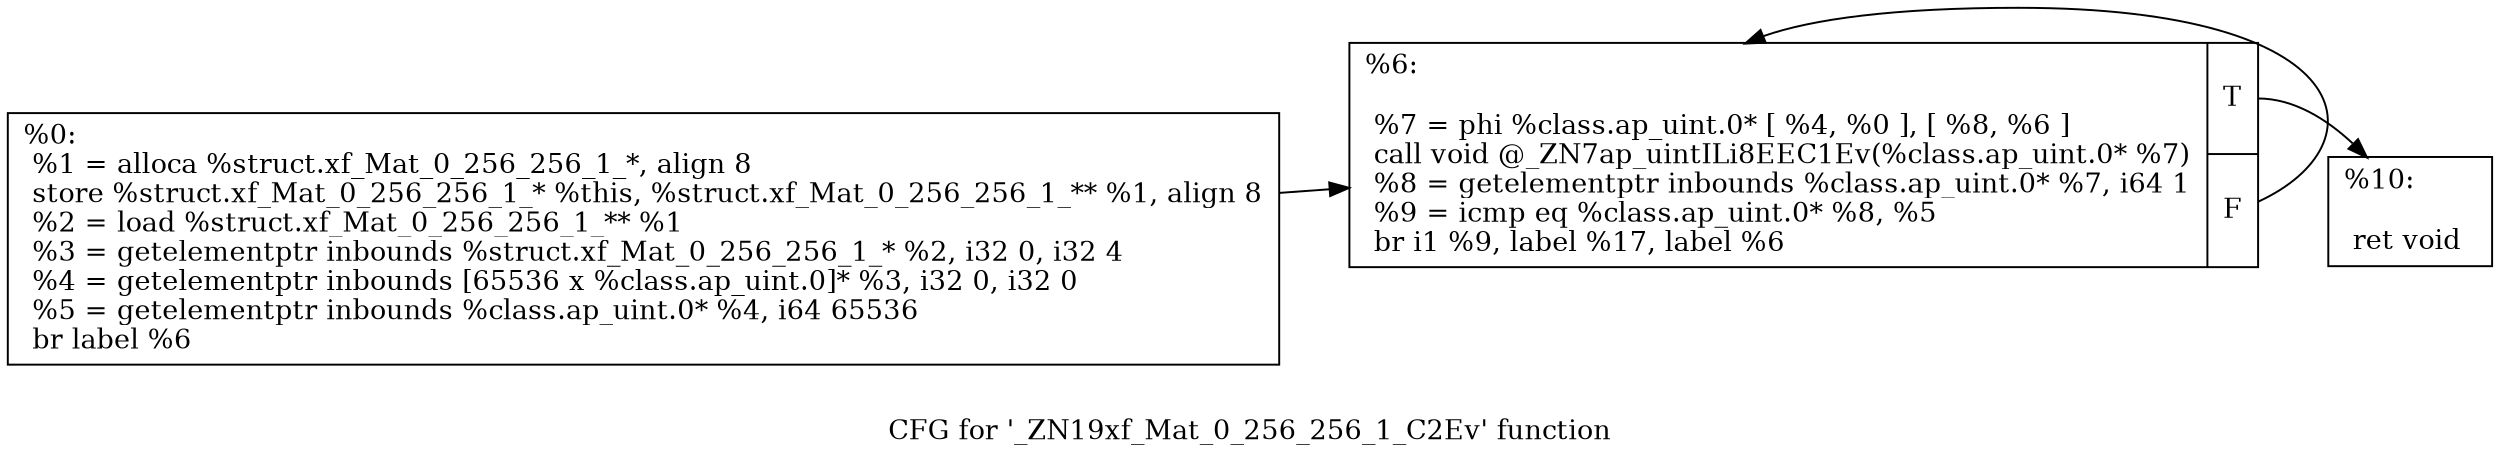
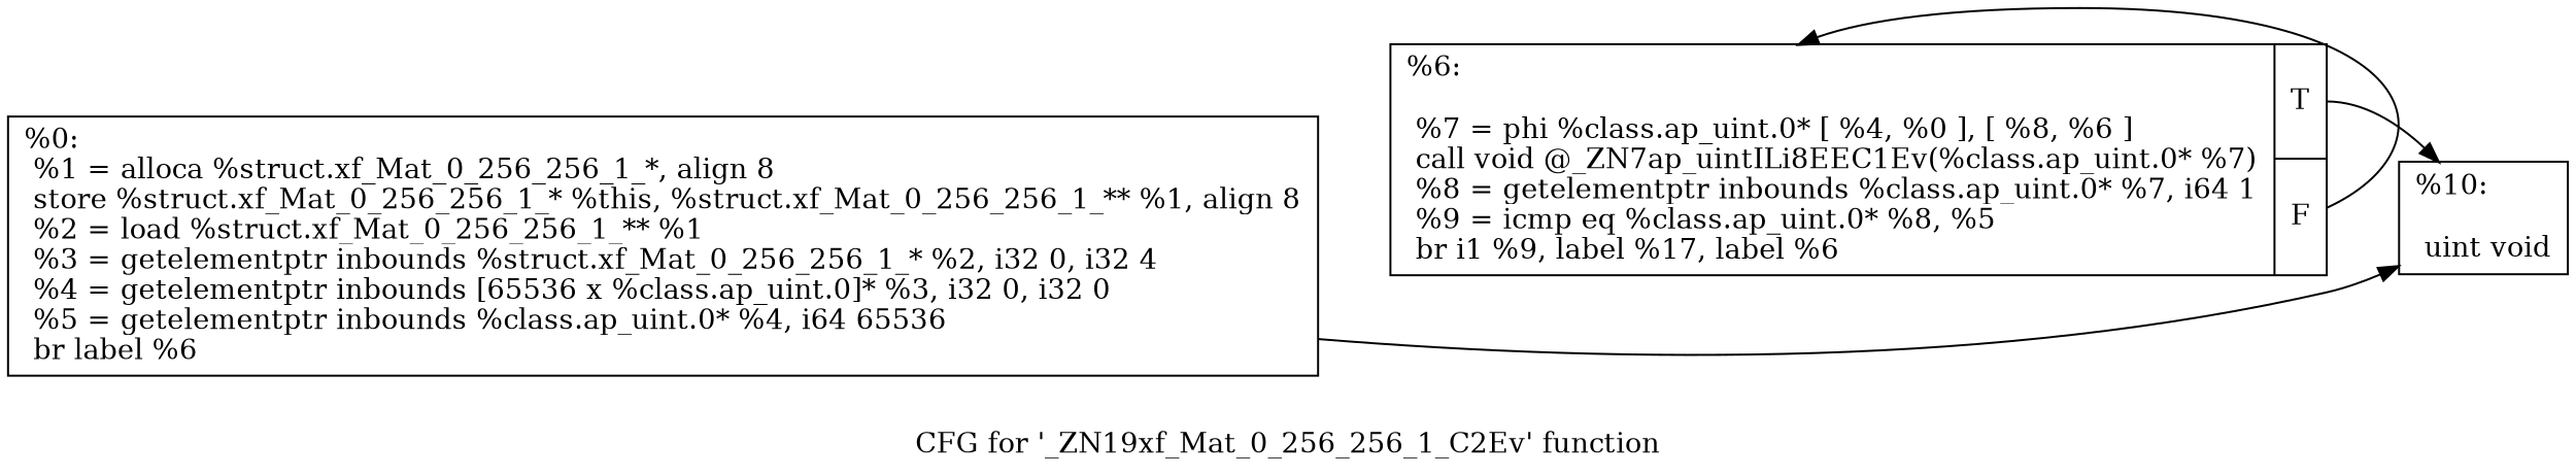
  digraph {
    label="CFG for '_ZN19xf_Mat_0_256_256_1_C2Ev' function"
    rankdir=LR
    node [shape=record]
    n1 [label="{%0:\l  %1 = alloca %struct.xf_Mat_0_256_256_1_*, align 8\l  store %struct.xf_Mat_0_256_256_1_* %this, %struct.xf_Mat_0_256_256_1_** %1, align 8\l  %2 = load %struct.xf_Mat_0_256_256_1_** %1\l  %3 = getelementptr inbounds %struct.xf_Mat_0_256_256_1_* %2, i32 0, i32 4\l  %4 = getelementptr inbounds [65536 x %class.ap_uint.0]* %3, i32 0, i32 0\l  %5 = getelementptr inbounds %class.ap_uint.0* %4, i64 65536\l  br label %6\l}"]
    n2 [label="{%6:\l\l  %7 = phi %class.ap_uint.0* [ %4, %0 ], [ %8, %6 ]\l  call void @_ZN7ap_uintILi8EEC1Ev(%class.ap_uint.0* %7)\l  %8 = getelementptr inbounds %class.ap_uint.0* %7, i64 1\l  %9 = icmp eq %class.ap_uint.0* %8, %5\l  br i1 %9, label %17, label %6\l|{<s0>T|<s1>F}}"]
-   n3 [label="{%10:\l\l  ret void\l}"]
-   n1 -> n2
+   n3 [label="{%10:\l\l  uint void\l}"]
+   n1 -> n3
    n2 -> n2 [tailport=s1]
    n2 -> n3 [tailport=s0]
  }
